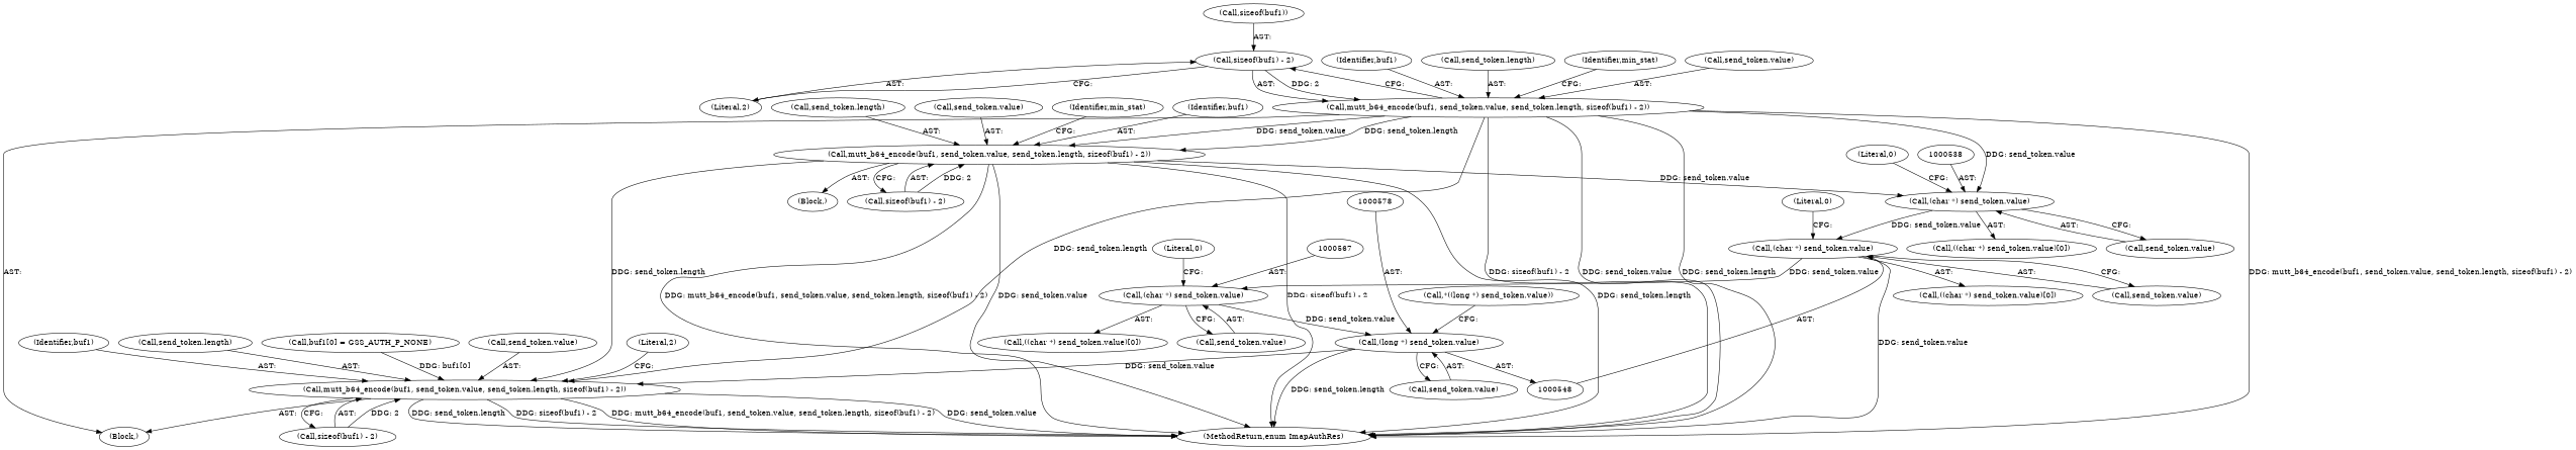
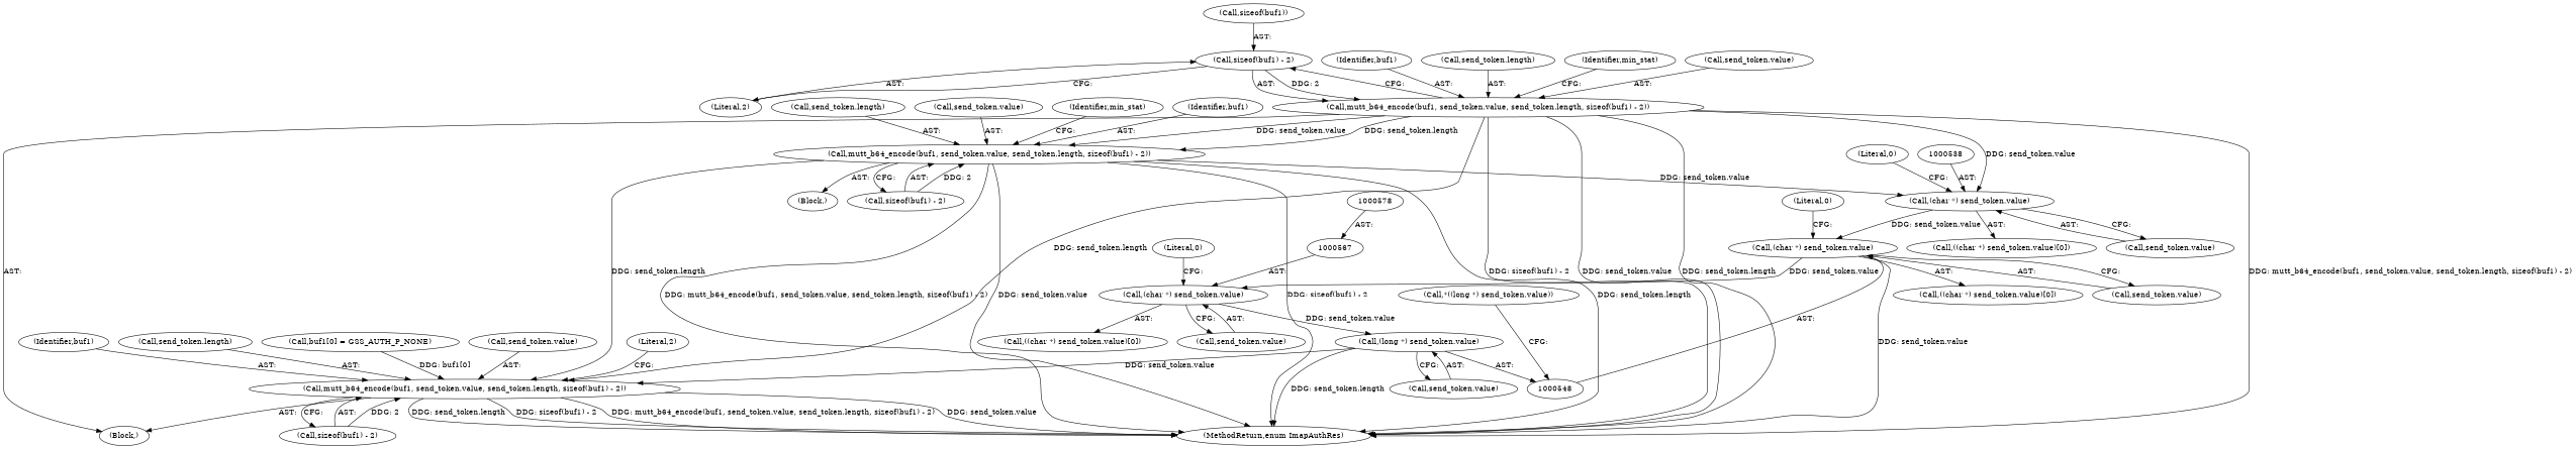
  digraph {
    n1 [label="(Call,sizeof(buf1) - 2)"]
    n2 [label="(Call,mutt_b64_encode(buf1, send_token.value, send_token.length, sizeof(buf1) - 2))"]
    n3 [label="(Literal,2)"]
    n4 [label="(Call,mutt_b64_encode(buf1, send_token.value, send_token.length, sizeof(buf1) - 2))"]
    n5 [label="(Call,(char *) send_token.value)"]
    n6 [label="(Call,mutt_b64_encode(buf1, send_token.value, send_token.length, sizeof(buf1) - 2))"]
    n7 [label="(Block,)"]
    n8 [label="(MethodReturn,enum ImapAuthRes)"]
    n9 [label="(Block,)"]
    n10 [label="(Call,sizeof(buf1) - 2)"]
    n11 [label="(Call,(char *) send_token.value)"]
    n12 [label="(Call,((char *) send_token.value)[0])"]
    n13 [label="(Call,send_token.value)"]
    n14 [label="(Call,sizeof(buf1) - 2)"]
    n15 [label="(Call,(char *) send_token.value)"]
    n16 [label="(Call,((char *) send_token.value)[0])"]
    n17 [label="(Call,send_token.value)"]
    n18 [label="(Call,(long *) send_token.value)"]
    n19 [label="(Call,((char *) send_token.value)[0])"]
    n20 [label="(Call,send_token.value)"]
    n21 [label="(Call,send_token.value)"]
    1000548
    n23 [label="(Call,*((long *) send_token.value))"]
    n24 [label="(Identifier,buf1)"]
    n25 [label="(Identifier,buf1)"]
    n26 [label="(Call,send_token.length)"]
    n27 [label="(Call,send_token.value)"]
    n28 [label="(Call,send_token.length)"]
    n29 [label="(Literal,0)"]
    n30 [label="(Literal,0)"]
    n31 [label="(Identifier,min_stat)"]
    n32 [label="(Call,send_token.value)"]
    n33 [label="(Literal,0)"]
    n34 [label="(Literal,2)"]
    n35 [label="(Call,sizeof(buf1))"]
    n36 [label="(Identifier,buf1)"]
    n37 [label="(Call,send_token.length)"]
    n38 [label="(Identifier,min_stat)"]
    n39 [label="(Call,buf1[0] = GSS_AUTH_P_NONE)"]
    n40 [label="(Call,send_token.value)"]
    1000538
    1000567
    1000578
    n1 -> n2 [label="AST: "]
    n1 -> n2 [label="DDG: 2"]
    n1 -> n3 [label="CFG: "]
    n2 -> n1 [label="CFG: "]
    n2 -> n4 [label="DDG: send_token.value"]
    n2 -> n4 [label="DDG: send_token.length"]
    n2 -> n5 [label="DDG: send_token.value"]
    n2 -> n6 [label="DDG: send_token.length"]
    n2 -> n7 [label="AST: "]
    n2 -> n8 [label="DDG: mutt_b64_encode(buf1, send_token.value, send_token.length, sizeof(buf1) - 2)"]
    n2 -> n8 [label="DDG: sizeof(buf1) - 2"]
    n2 -> n8 [label="DDG: send_token.value"]
    n2 -> n8 [label="DDG: send_token.length"]
    n3 -> n1 [label="AST: "]
    n4 -> n5 [label="DDG: send_token.value"]
    n4 -> n6 [label="DDG: send_token.length"]
    n4 -> n8 [label="DDG: send_token.length"]
    n4 -> n8 [label="DDG: mutt_b64_encode(buf1, send_token.value, send_token.length, sizeof(buf1) - 2)"]
    n4 -> n8 [label="DDG: send_token.value"]
    n4 -> n8 [label="DDG: sizeof(buf1) - 2"]
    n4 -> n9 [label="AST: "]
    n4 -> n10 [label="CFG: "]
    n5 -> n11 [label="DDG: send_token.value"]
    n5 -> n12 [label="AST: "]
    n5 -> n13 [label="CFG: "]
    n6 -> n7 [label="AST: "]
    n6 -> n8 [label="DDG: mutt_b64_encode(buf1, send_token.value, send_token.length, sizeof(buf1) - 2)"]
    n6 -> n8 [label="DDG: send_token.value"]
    n6 -> n8 [label="DDG: send_token.length"]
    n6 -> n8 [label="DDG: sizeof(buf1) - 2"]
    n6 -> n14 [label="CFG: "]
    n10 -> n4 [label="AST: "]
    n10 -> n4 [label="DDG: 2"]
    n11 -> n8 [label="DDG: send_token.value"]
    n11 -> n15 [label="DDG: send_token.value"]
    n11 -> n16 [label="AST: "]
    n11 -> n17 [label="CFG: "]
    n13 -> n5 [label="AST: "]
    n14 -> n6 [label="AST: "]
    n14 -> n6 [label="DDG: 2"]
    n15 -> n18 [label="DDG: send_token.value"]
    n15 -> n19 [label="AST: "]
    n15 -> n20 [label="CFG: "]
    n17 -> n11 [label="AST: "]
    n18 -> n6 [label="DDG: send_token.value"]
    n18 -> n8 [label="DDG: send_token.length"]
    n18 -> n21 [label="CFG: "]
    n18 -> 1000548 [label="AST: "]
    n20 -> n15 [label="AST: "]
    n21 -> n18 [label="AST: "]
    1000548 -> n11 [label="AST: "]
-   n23 -> n18 [label="CFG: "]
+   n23 -> 1000548 [label="CFG: "]
    n24 -> n2 [label="AST: "]
    n25 -> n4 [label="AST: "]
    n26 -> n4 [label="AST: "]
    n27 -> n4 [label="AST: "]
    n28 -> n2 [label="AST: "]
    n29 -> n5 [label="CFG: "]
    n30 -> n11 [label="CFG: "]
    n31 -> n2 [label="CFG: "]
    n32 -> n2 [label="AST: "]
    n33 -> n15 [label="CFG: "]
    n34 -> n6 [label="CFG: "]
    n35 -> n1 [label="AST: "]
    n36 -> n6 [label="AST: "]
    n37 -> n6 [label="AST: "]
    n38 -> n4 [label="CFG: "]
    n39 -> n6 [label="DDG: buf1[0]"]
    n40 -> n6 [label="AST: "]
    1000538 -> n5 [label="AST: "]
    1000567 -> n15 [label="AST: "]
-   1000578 -> n18 [label="AST: "]
+   1000578 -> 1000567 [label="AST: "]
  }
